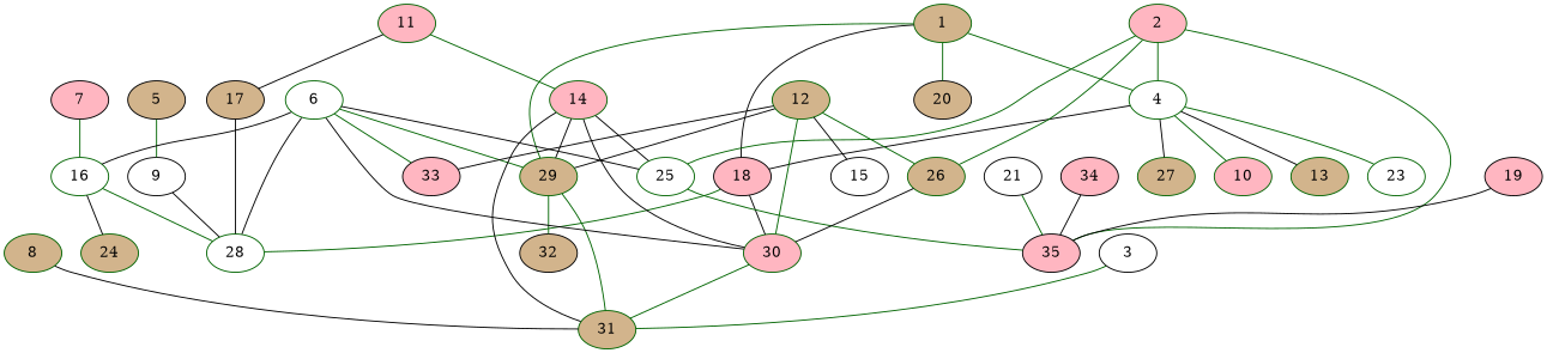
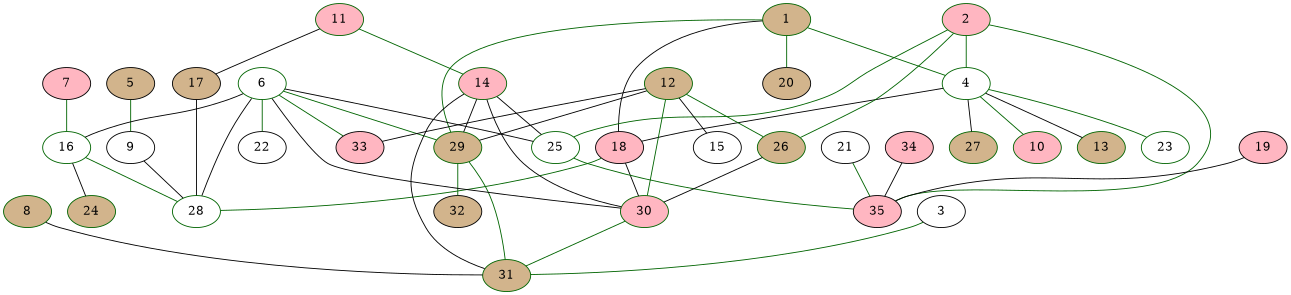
  graph {
    node [color=darkgreen fillcolor=tan style=filled]
    edge [color=darkgreen weight=1.0]
    4 [fillcolor=white]
    1
    18 [color=black fillcolor=lightpink]
    20 [color=black]
    29
    10 [fillcolor=lightpink]
    13
    23 [fillcolor=white]
    27
    28 [fillcolor=white]
    30 [fillcolor=lightpink]
    31
    32 [color=black]
    2 [fillcolor=lightpink]
    25 [fillcolor=white]
    26
    35 [color=black fillcolor=lightpink]
    3 [color=black fillcolor=white]
    5 [color=black]
    9 [color=black fillcolor=white]
    16 [fillcolor=white]
    24
    6 [fillcolor=white]
+   22 [color=black fillcolor=white]
    33 [color=black fillcolor=lightpink]
    12
    15 [color=black fillcolor=white]
    7 [color=black fillcolor=lightpink]
    8
    11 [fillcolor=lightpink]
    14 [fillcolor=lightpink]
    17 [color=black]
    19 [color=black fillcolor=lightpink]
    21 [color=black fillcolor=white]
    34 [color=black fillcolor=lightpink]
    4 -- 18 [color=black weight=2.0]
    4 -- 10
    4 -- 13 [color=black]
    4 -- 23
    4 -- 27 [color=black]
    1 -- 4 [weight=2.0]
    1 -- 18 [color=black]
    1 -- 20
    1 -- 29
    18 -- 28
    18 -- 30 [color=black]
    29 -- 31 [weight=2.0]
    29 -- 32
    30 -- 31
    2 -- 4
    2 -- 25
    2 -- 26
    2 -- 35 [weight=2.0]
    25 -- 35 [weight=2.0]
    26 -- 30 [color=black weight=2.0]
    3 -- 31
    5 -- 9
    9 -- 28 [color=black]
    16 -- 28
    16 -- 24 [color=black]
    6 -- 29
    6 -- 28 [color=black weight=2.0]
    6 -- 30 [color=black]
    6 -- 25 [color=black]
    6 -- 16 [color=black weight=2.0]
+   6 -- 22
    6 -- 33
    12 -- 29 [color=black]
    12 -- 30 [weight=2.0]
    12 -- 26
    12 -- 33 [color=black]
    12 -- 15 [color=black]
    7 -- 16
    8 -- 31 [color=black]
    11 -- 14
    11 -- 17 [color=black]
    14 -- 29 [color=black]
    14 -- 30 [color=black]
    14 -- 31 [color=black weight=2.0]
    14 -- 25 [color=black]
    17 -- 28 [color=black]
    19 -- 35 [color=black]
    21 -- 35
    34 -- 35 [color=black]
  }
